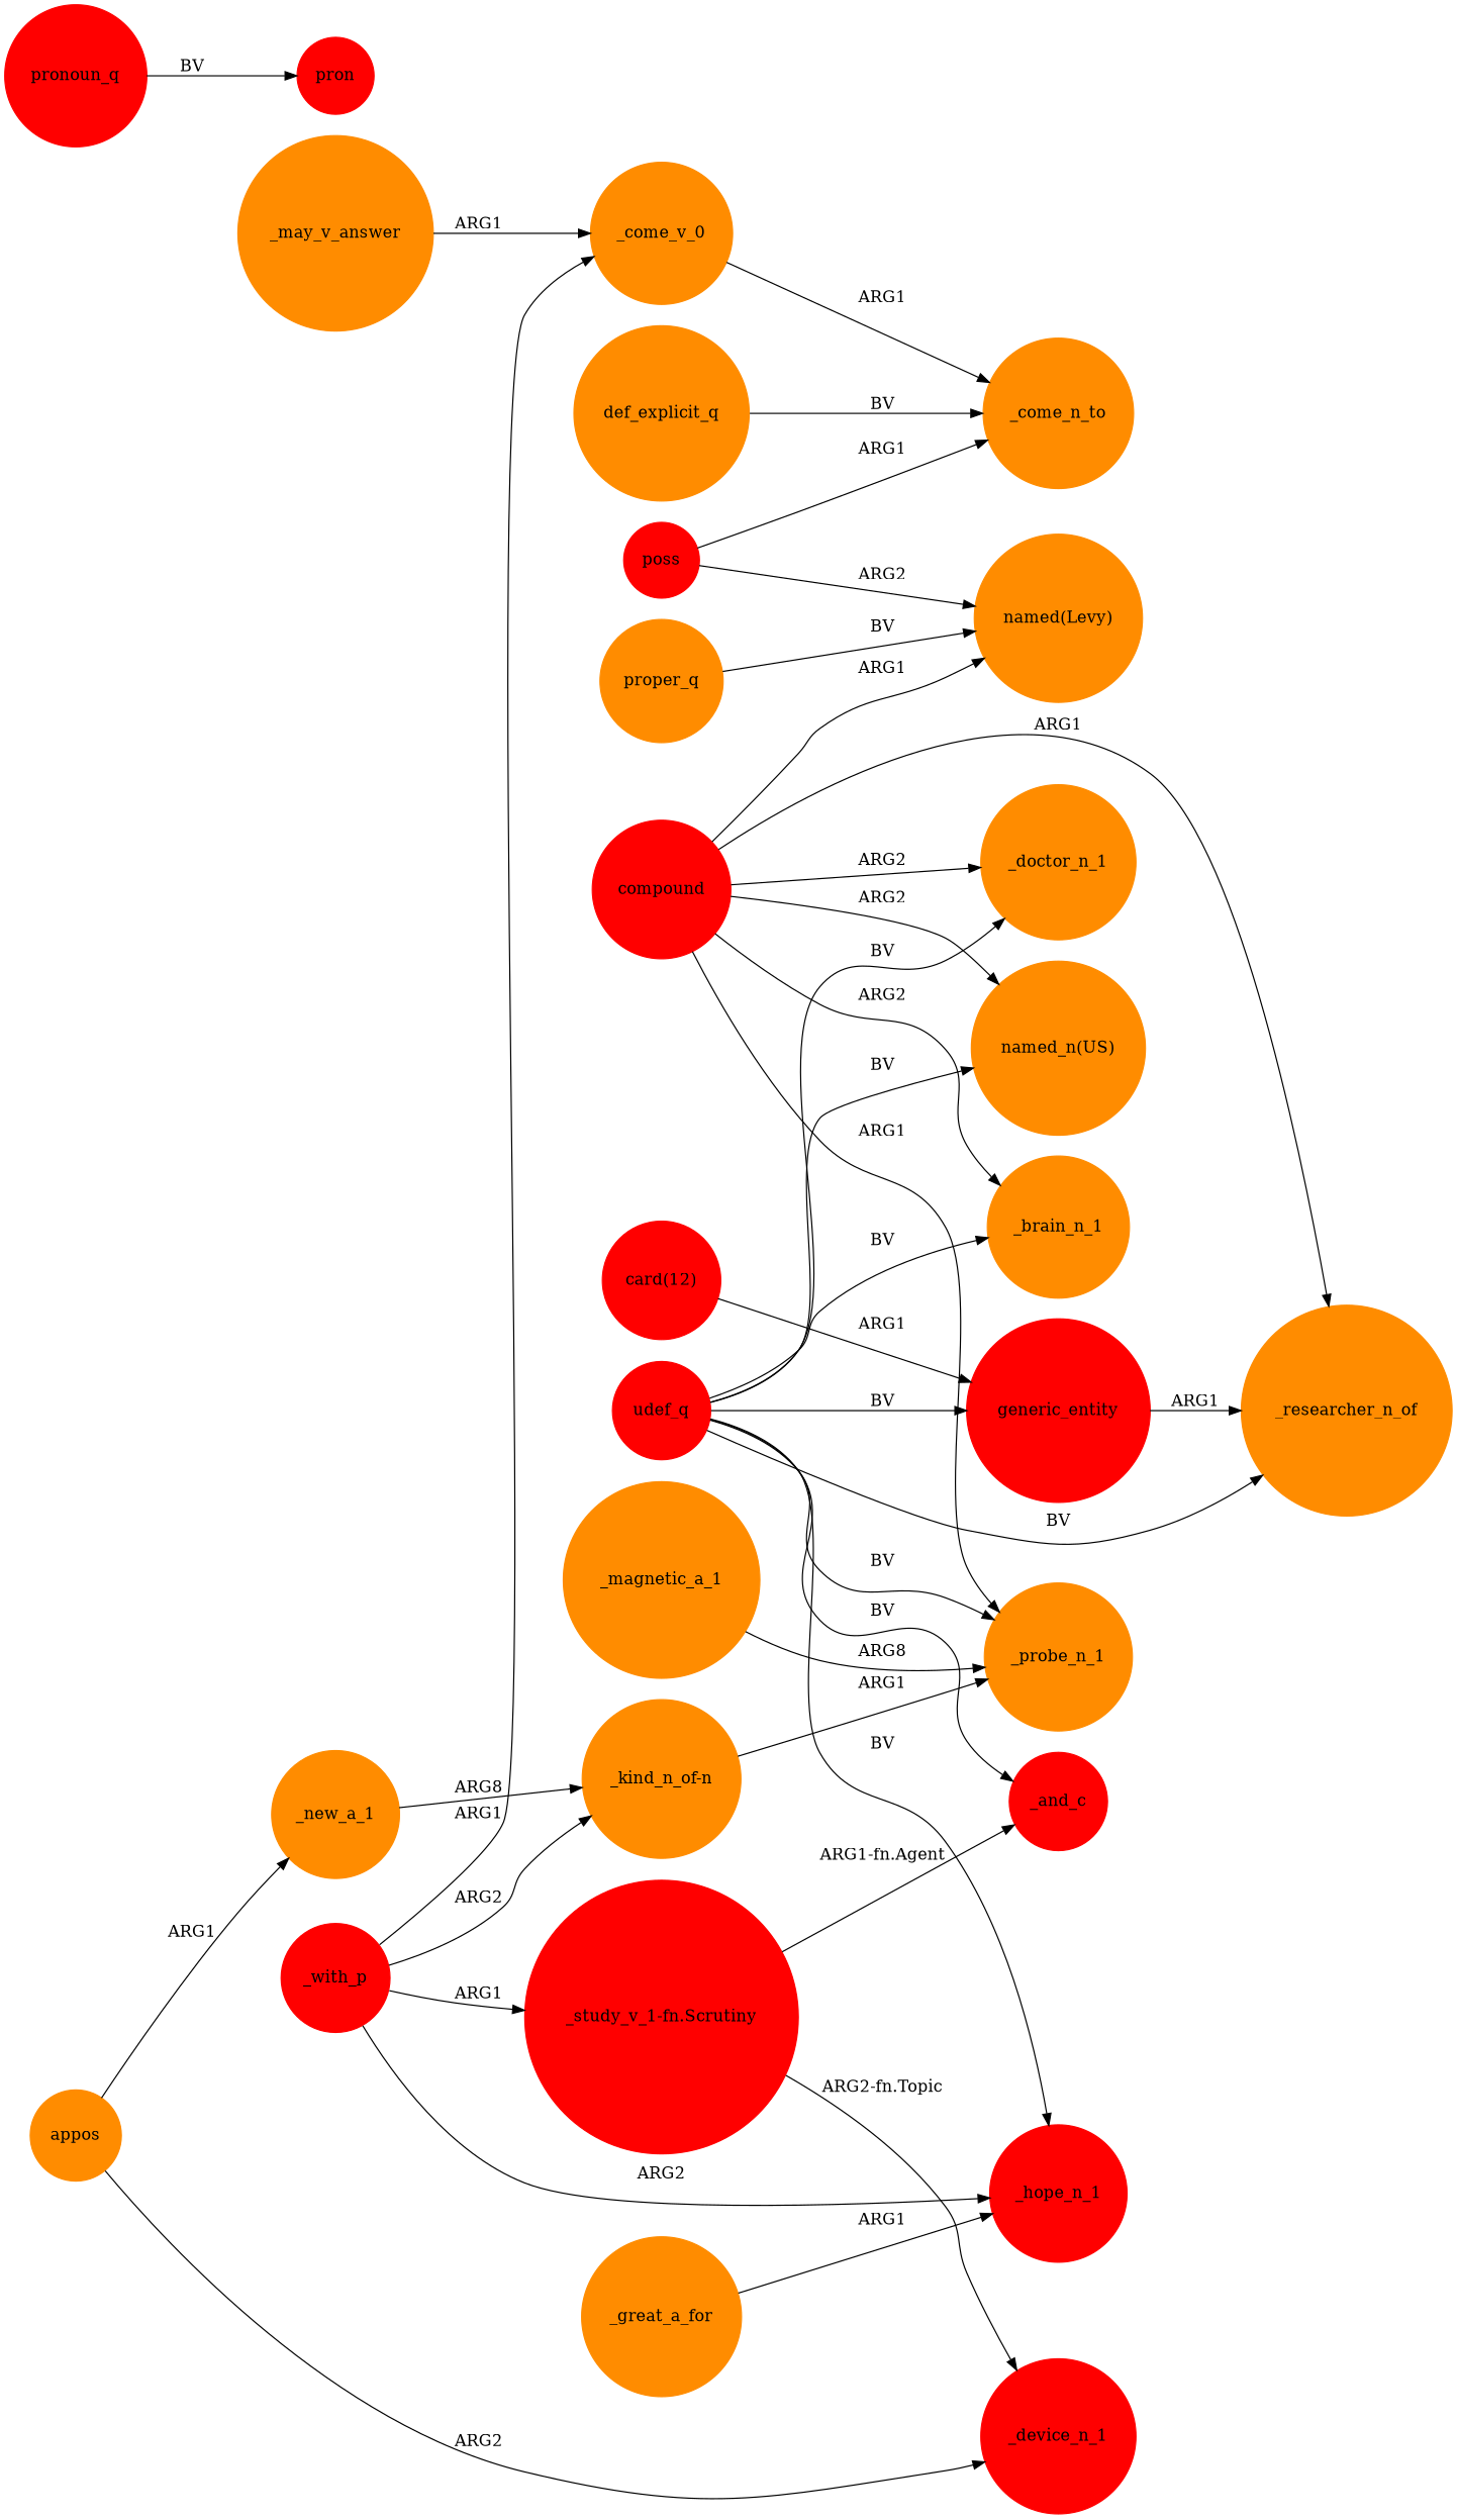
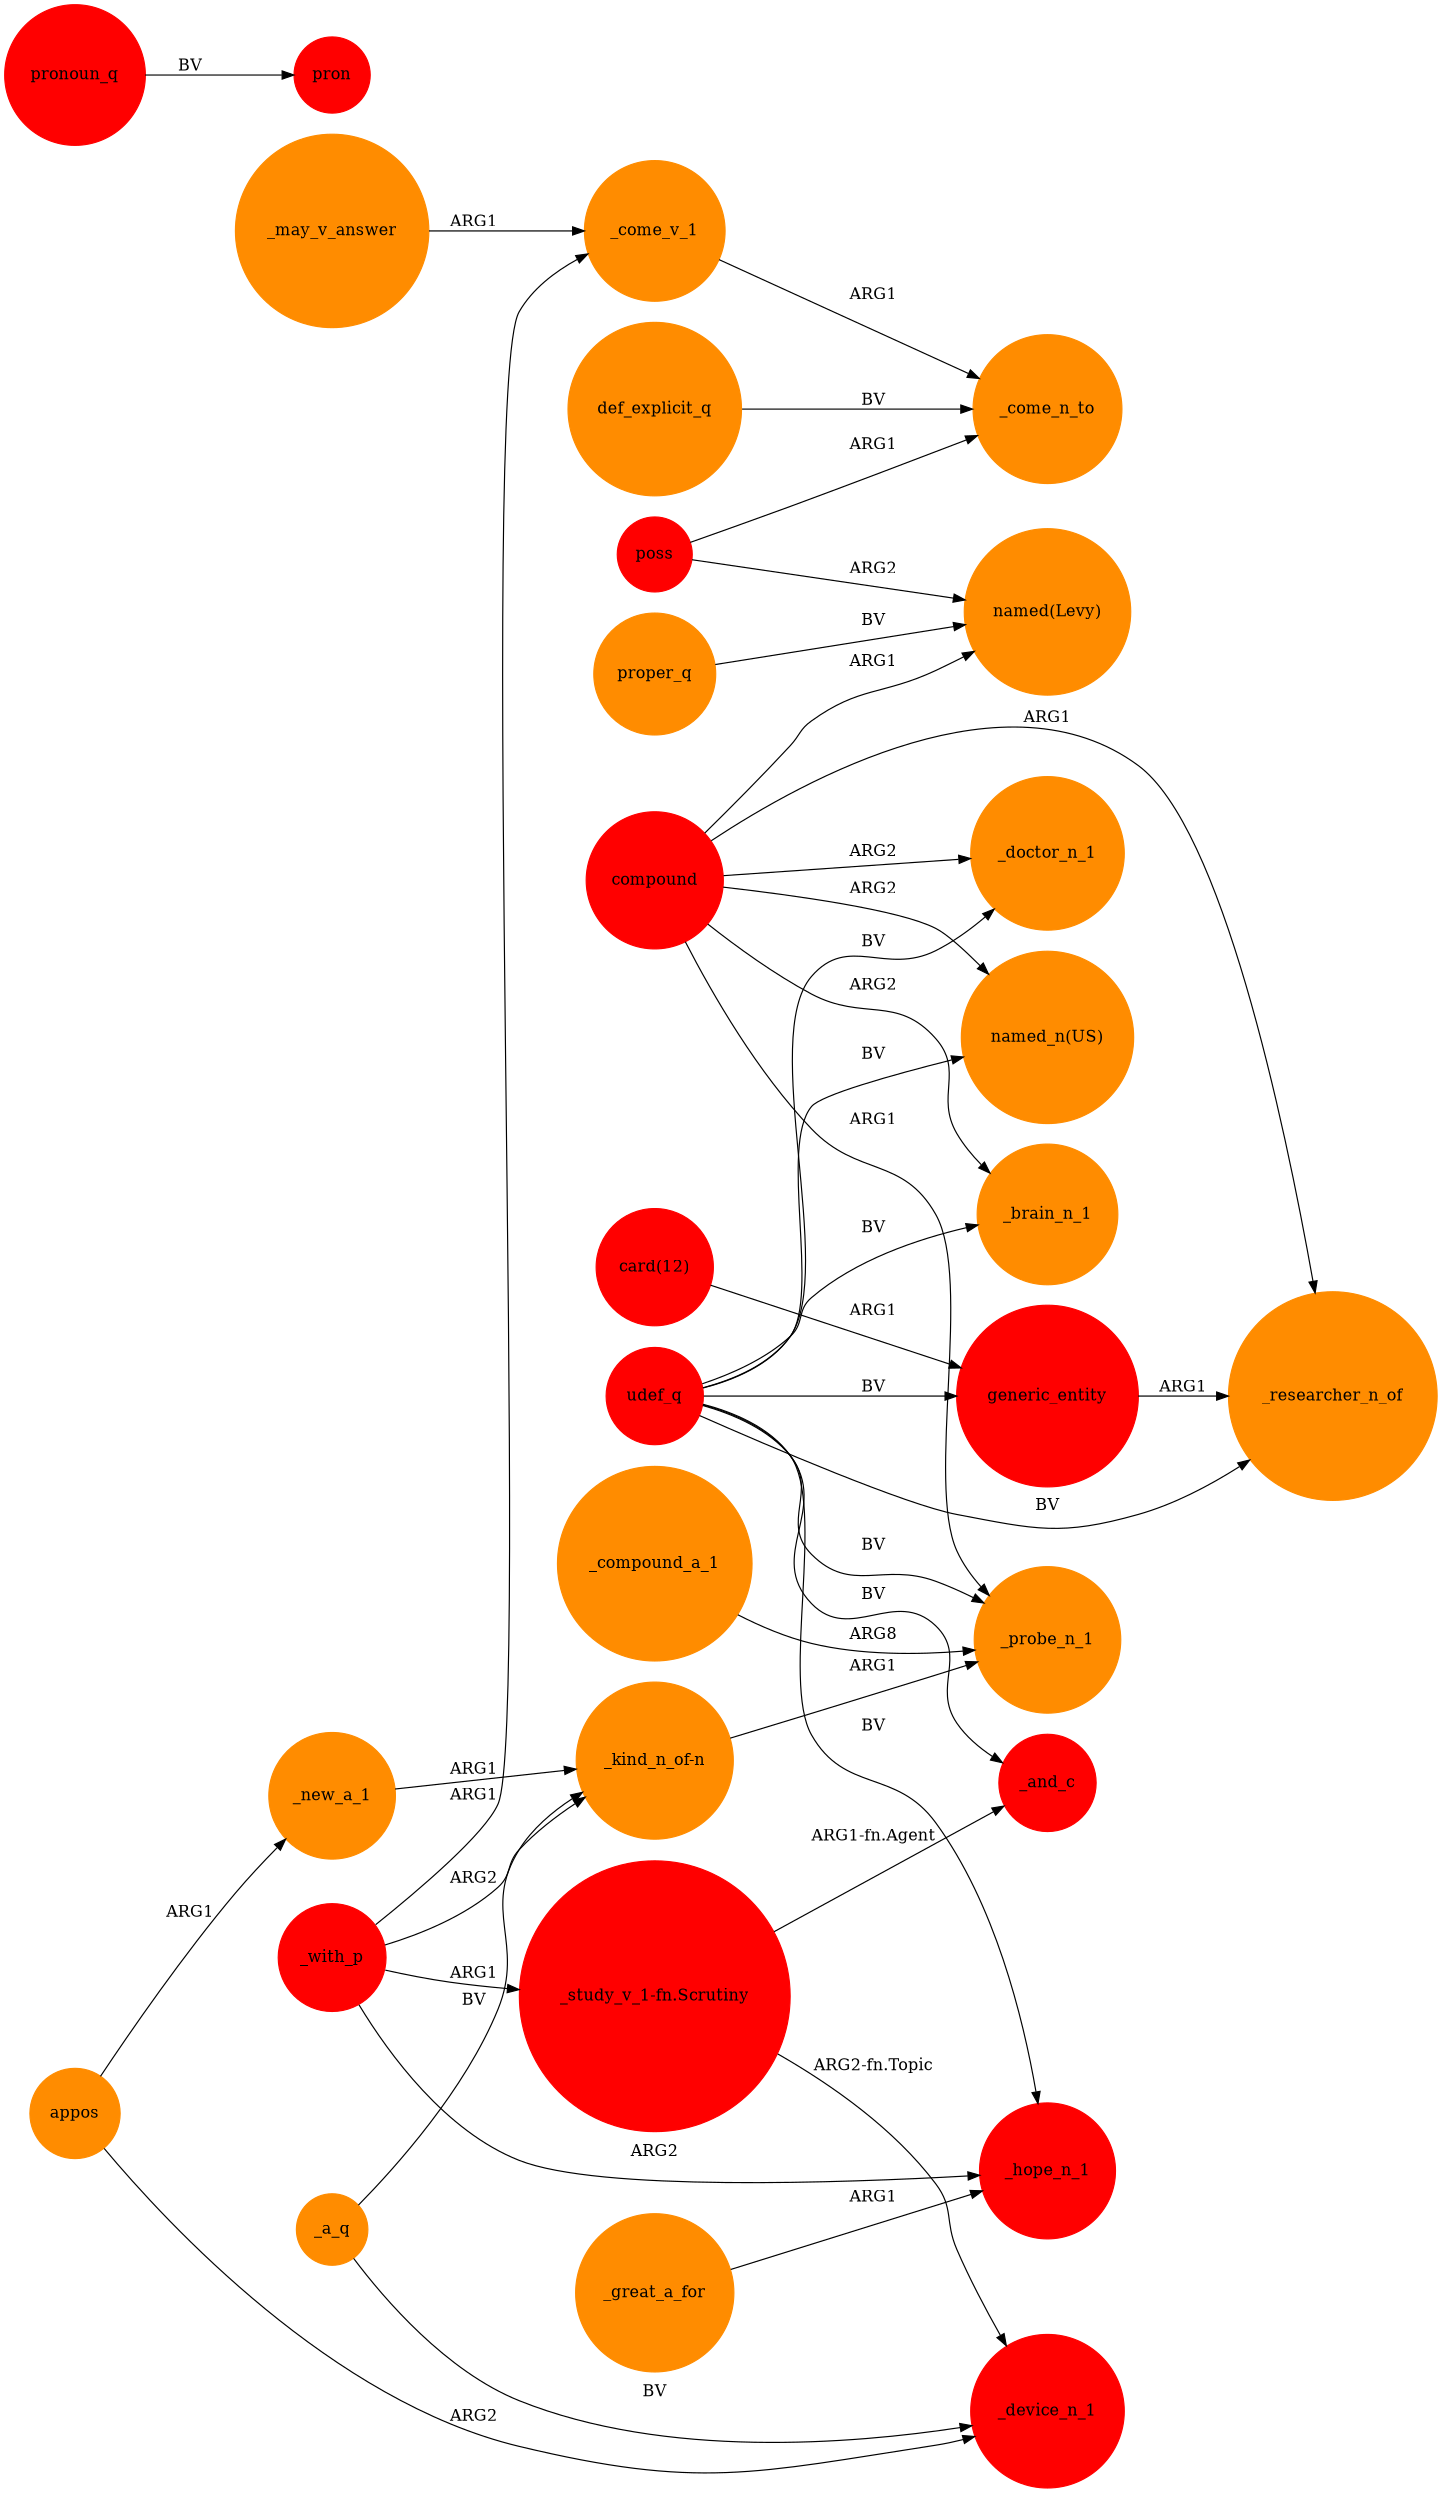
  digraph {
    rankdir=LR
    node [color=darkorange shape=circle style=filled]
    n1 [label=_may_v_answer]
-   _come_v_1 [label=_come_v_0]
+   _come_v_1
    n3 [label=_come_n_to]
    compound [color=red]
    _brain_n_1
    _doctor_n_1
    "named_n(US)"
    _researcher_n_of
    _probe_n_1
    "named(Levy)"
    _device_n_1 [color=red]
+   _a_q
    "_kind_n_of-n"
    udef_q [color=red]
    generic_entity [color=red]
    _and_c [color=red]
    _hope_n_1 [color=red]
    _with_p [color=red]
    "_study_v_1-fn.Scrutiny" [color=red]
-   _magnetic_a_1
+   _magnetic_a_1 [label=_compound_a_1]
    _new_a_1
    appos
    pronoun_q [color=red]
    pron [color=red]
    "card(12)" [color=red]
    _great_a_for
    def_explicit_q
    poss [color=red]
    proper_q
    n1 -> _come_v_1 [label=ARG1]
    _come_v_1 -> n3 [label=ARG1]
    compound -> _brain_n_1 [label=ARG2]
    compound -> _doctor_n_1 [label=ARG2]
    compound -> "named_n(US)" [label=ARG2]
    compound -> _researcher_n_of [label=ARG1]
    compound -> _probe_n_1 [label=ARG1]
    compound -> "named(Levy)" [label=ARG1]
+   _a_q -> _device_n_1 [label=BV]
+   _a_q -> "_kind_n_of-n" [label=BV]
    "_kind_n_of-n" -> _probe_n_1 [label=ARG1]
    udef_q -> _brain_n_1 [label=BV]
    udef_q -> _doctor_n_1 [label=BV]
    udef_q -> "named_n(US)" [label=BV]
    udef_q -> _researcher_n_of [label=BV]
    udef_q -> _probe_n_1 [label=BV]
    udef_q -> generic_entity [label=BV]
    udef_q -> _and_c [label=BV]
    udef_q -> _hope_n_1 [label=BV]
    generic_entity -> _researcher_n_of [label=ARG1]
    _with_p -> _come_v_1 [label=ARG1]
    _with_p -> "_kind_n_of-n" [label=ARG2]
    _with_p -> _hope_n_1 [label=ARG2]
    _with_p -> "_study_v_1-fn.Scrutiny" [label=ARG1]
    "_study_v_1-fn.Scrutiny" -> _device_n_1 [label="ARG2-fn.Topic"]
    "_study_v_1-fn.Scrutiny" -> _and_c [label="ARG1-fn.Agent"]
    _magnetic_a_1 -> _probe_n_1 [label=ARG8]
-   _new_a_1 -> "_kind_n_of-n" [label=ARG8]
+   _new_a_1 -> "_kind_n_of-n" [label=ARG1]
    appos -> _device_n_1 [label=ARG2]
    appos -> _new_a_1 [label=ARG1]
    pronoun_q -> pron [label=BV]
    "card(12)" -> generic_entity [label=ARG1]
    _great_a_for -> _hope_n_1 [label=ARG1]
    def_explicit_q -> n3 [label=BV]
    poss -> n3 [label=ARG1]
    poss -> "named(Levy)" [label=ARG2]
    proper_q -> "named(Levy)" [label=BV]
  }
